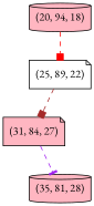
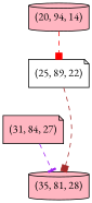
  digraph {
    fontname="EB Garamond"
    node [fillcolor=lightpink fontname="EB Garamond" shape=note style=filled]
    edge [arrowhead=box fontname="EB Garamond" style=dashed]
    "(25, 89, 22)" [fillcolor=white]
-   "(20, 94, 18)" [shape=cylinder]
+   "(20, 94, 18)" [shape=cylinder label="(20, 94, 14)"]
    "(31, 84, 27)"
    "(35, 81, 28)" [shape=cylinder]
-   "(25, 89, 22)" -> "(31, 84, 27)" [color=brown]
+   "(25, 89, 22)" -> "(35, 81, 28)" [color=brown]
    "(20, 94, 18)" -> "(25, 89, 22)" [color=red]
    "(31, 84, 27)" -> "(35, 81, 28)" [arrowhead=tee color=purple]
  }
